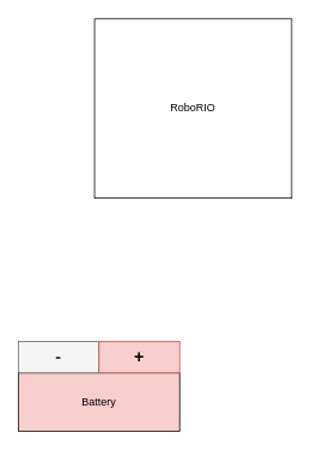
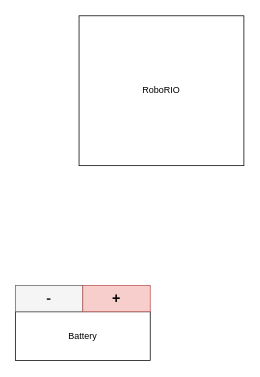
  <mxCell id="0" />
  <mxCell id="1" parent="0" />
  <mxCell id="2" value="RoboRIO" style="rounded=0;whiteSpace=wrap;html=1;" vertex="1" parent="1"><mxGeometry x="105" y="20" width="220" height="200" as="geometry" /></mxCell>
- <mxCell id="3" value="Battery" style="rounded=0;whiteSpace=wrap;html=1;fillColor=#f8cecc;" vertex="1" parent="1"><mxGeometry x="20" y="415" width="180" height="65" as="geometry" /></mxCell>
+ <mxCell id="3" value="Battery" style="rounded=0;whiteSpace=wrap;html=1;" vertex="1" parent="1"><mxGeometry x="20" y="415" width="180" height="65" as="geometry" /></mxCell>
  <mxCell id="4" value="-" style="rounded=0;whiteSpace=wrap;html=1;fillColor=#f5f5f5;fontColor=#333333;strokeColor=#666666;fontSize=19;fontStyle=1" vertex="1" parent="1"><mxGeometry x="20" y="380" width="90" height="35" as="geometry" /></mxCell>
  <mxCell id="5" value="+" style="rounded=0;whiteSpace=wrap;html=1;fillColor=#f8cecc;strokeColor=#b85450;fontSize=19;fontStyle=1" vertex="1" parent="1"><mxGeometry x="110" y="380" width="90" height="35" as="geometry" /></mxCell>
